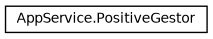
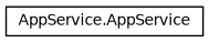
  digraph {
    rankdir=LR
-   n1 [color=black fillcolor=white fontname=Helvetica fontsize=10 height=0.2 label="AppService.PositiveGestor" shape=record style=filled width=0.4]
+   n1 [color=black fillcolor=white fontname=Helvetica fontsize=10 height=0.2 label="AppService.AppService" shape=record style=filled width=0.4]
  }
